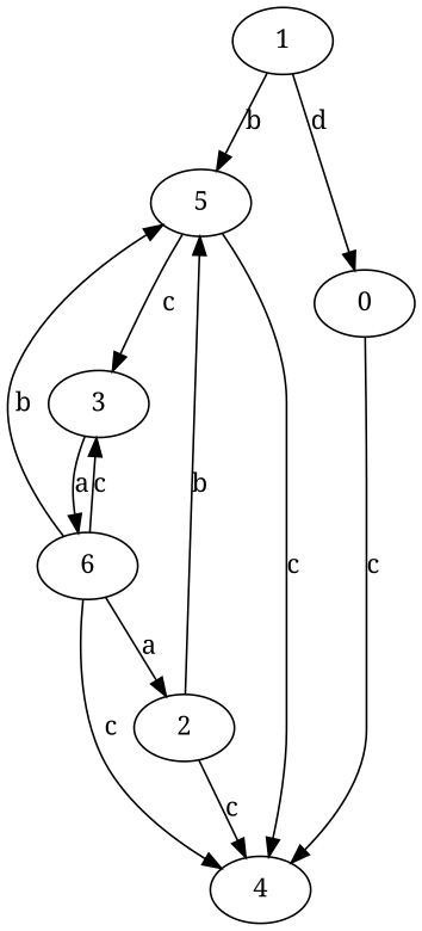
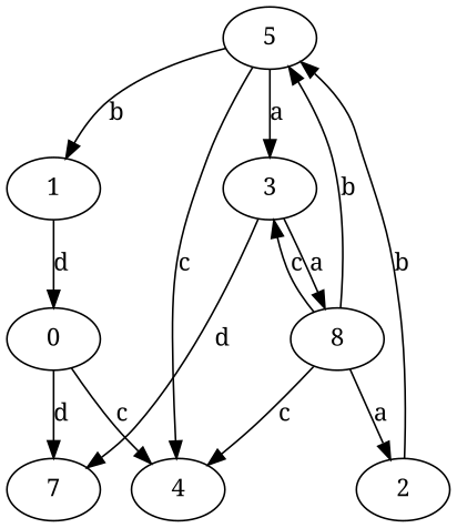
  strict digraph {
    fontname="Noto Serif"
    node [fontname="Noto Serif"]
    edge [fontname="Noto Serif"]
    1
    5
    0
    n4 [label=4]
    3
    2
-   8 [label=6]
-   1 -> 5 [label=b]
+   7
+   8
+   5 -> 1 [label=b]
    1 -> 0 [label=d]
    5 -> n4 [label=c]
-   5 -> 3 [label=c]
+   5 -> 3 [label=a]
    0 -> n4 [label=c]
+   0 -> 7 [label=d]
+   3 -> 7 [label=d]
    3 -> 8 [label=a]
    2 -> 5 [label=b]
-   2 -> n4 [label=c]
    8 -> 5 [label=b]
    8 -> n4 [label=c]
    8 -> 3 [label=c]
    8 -> 2 [label=a]
  }
